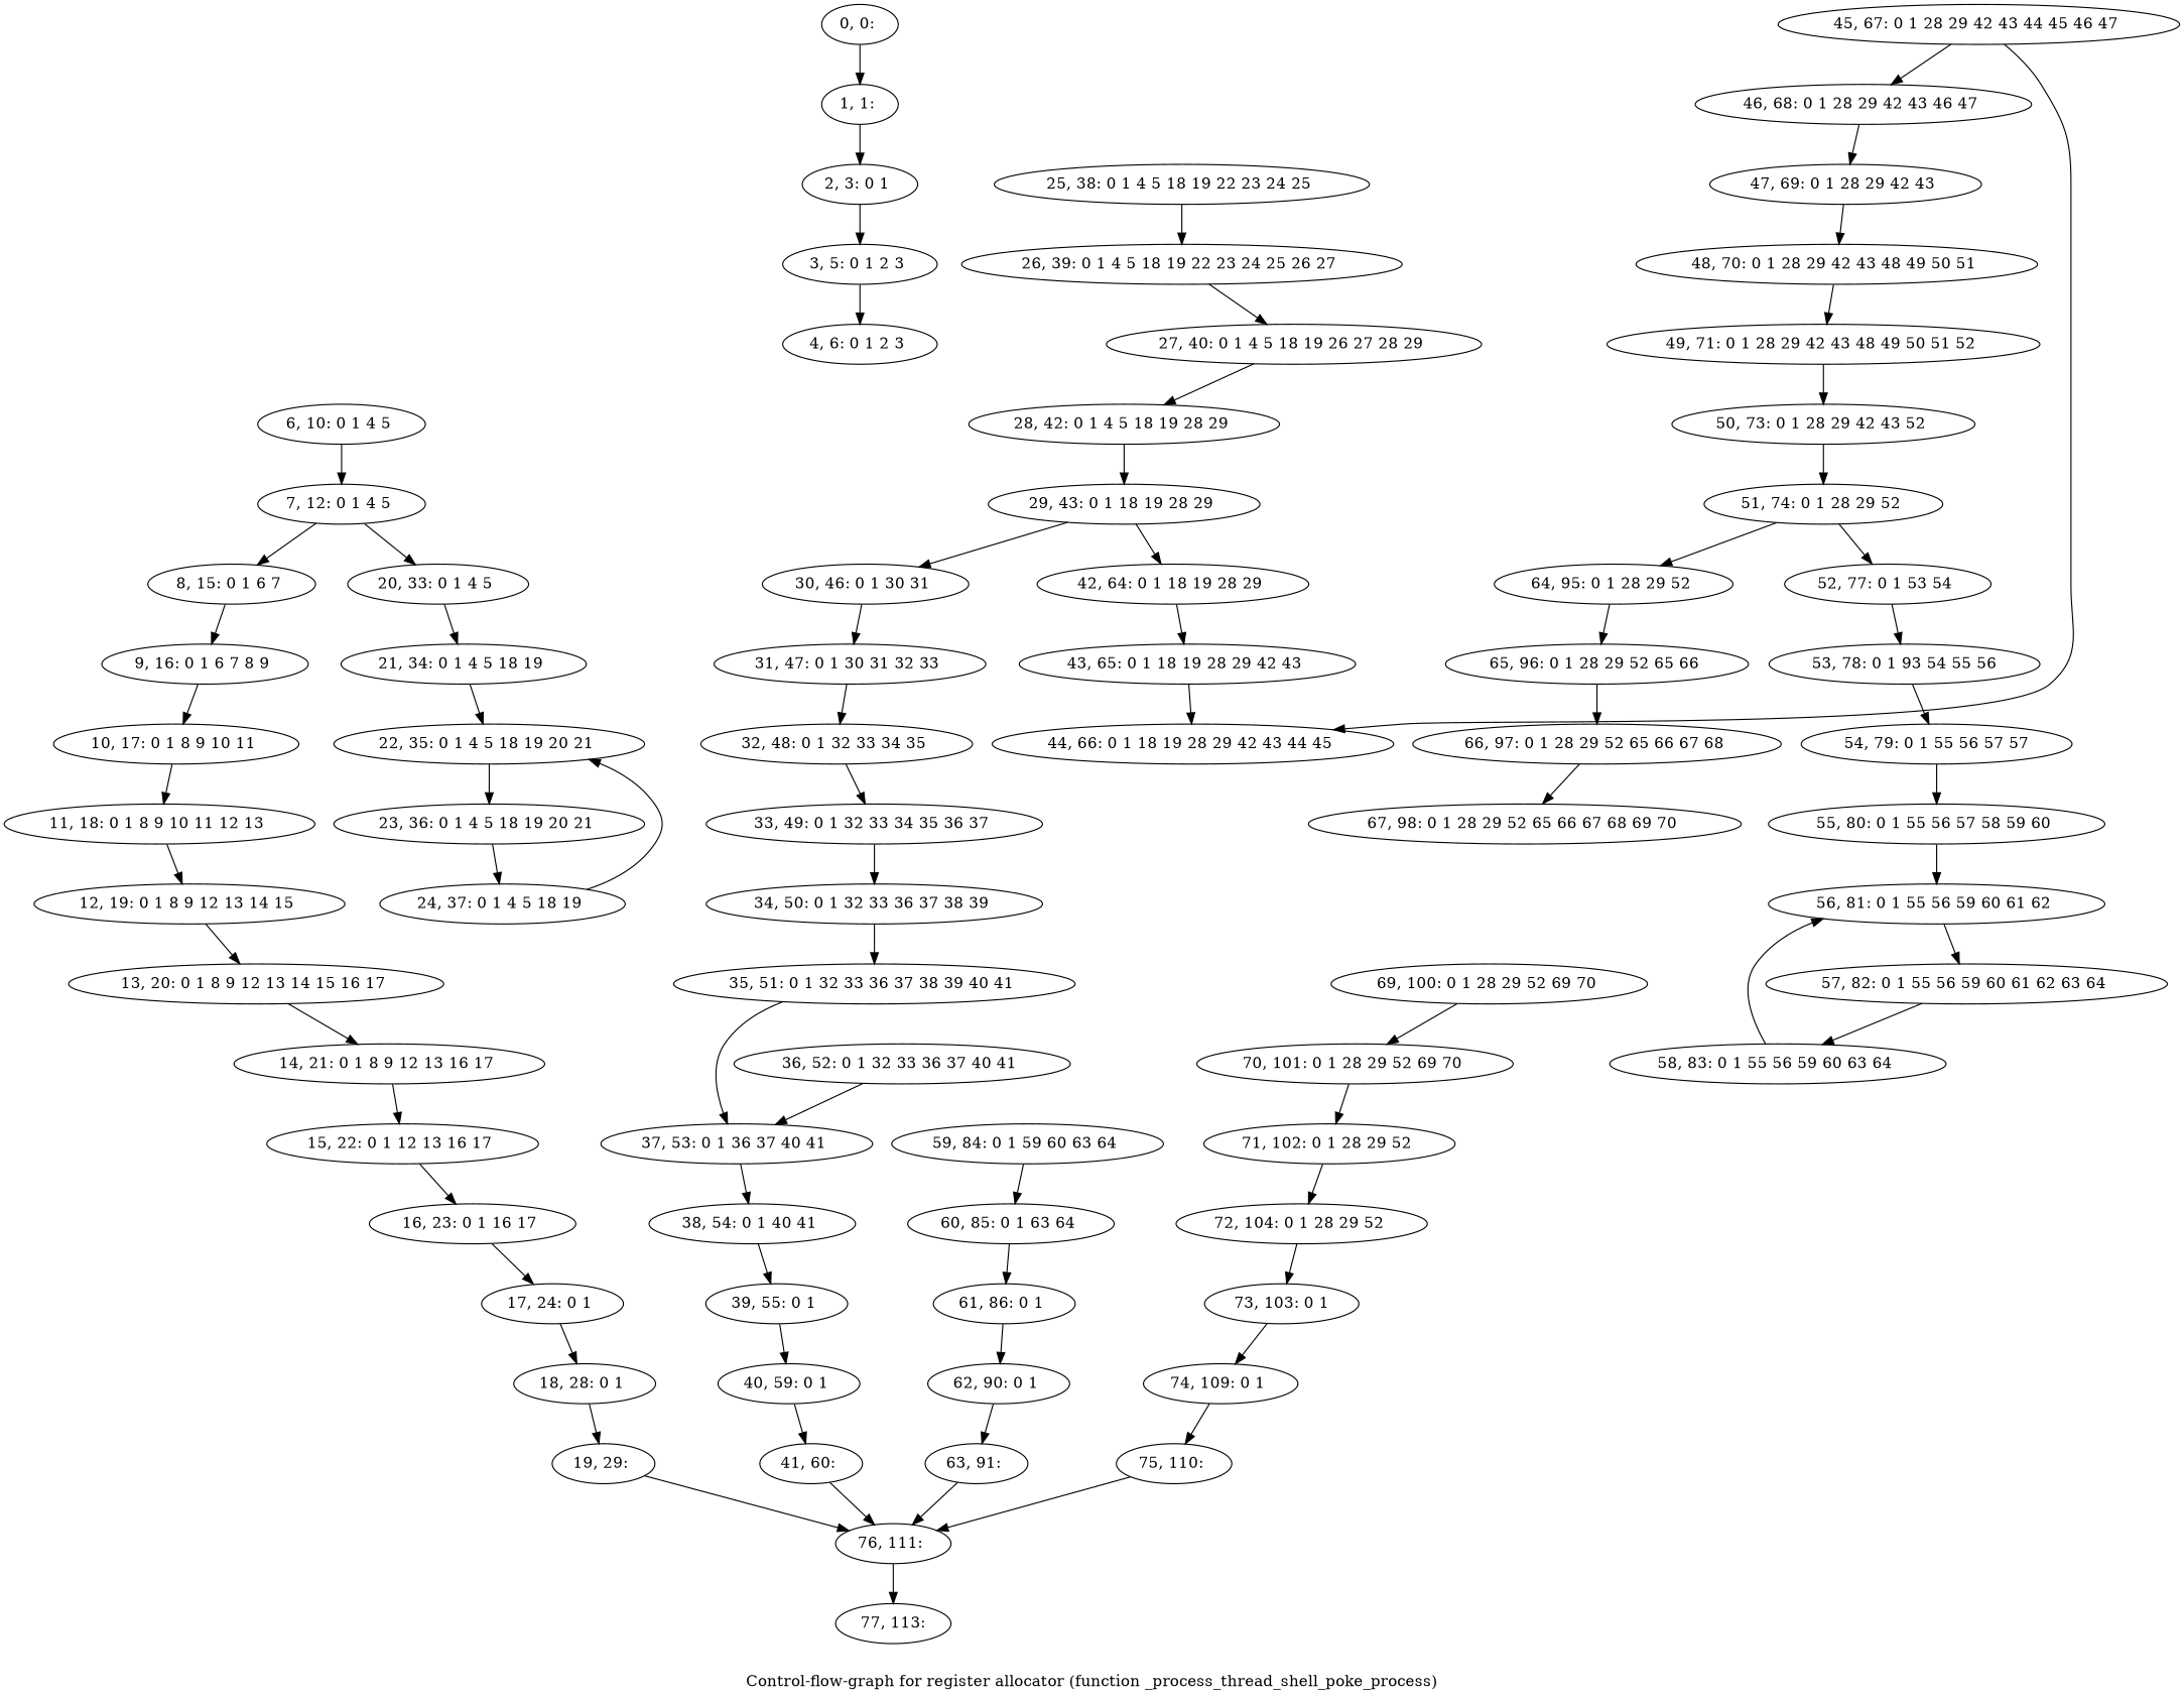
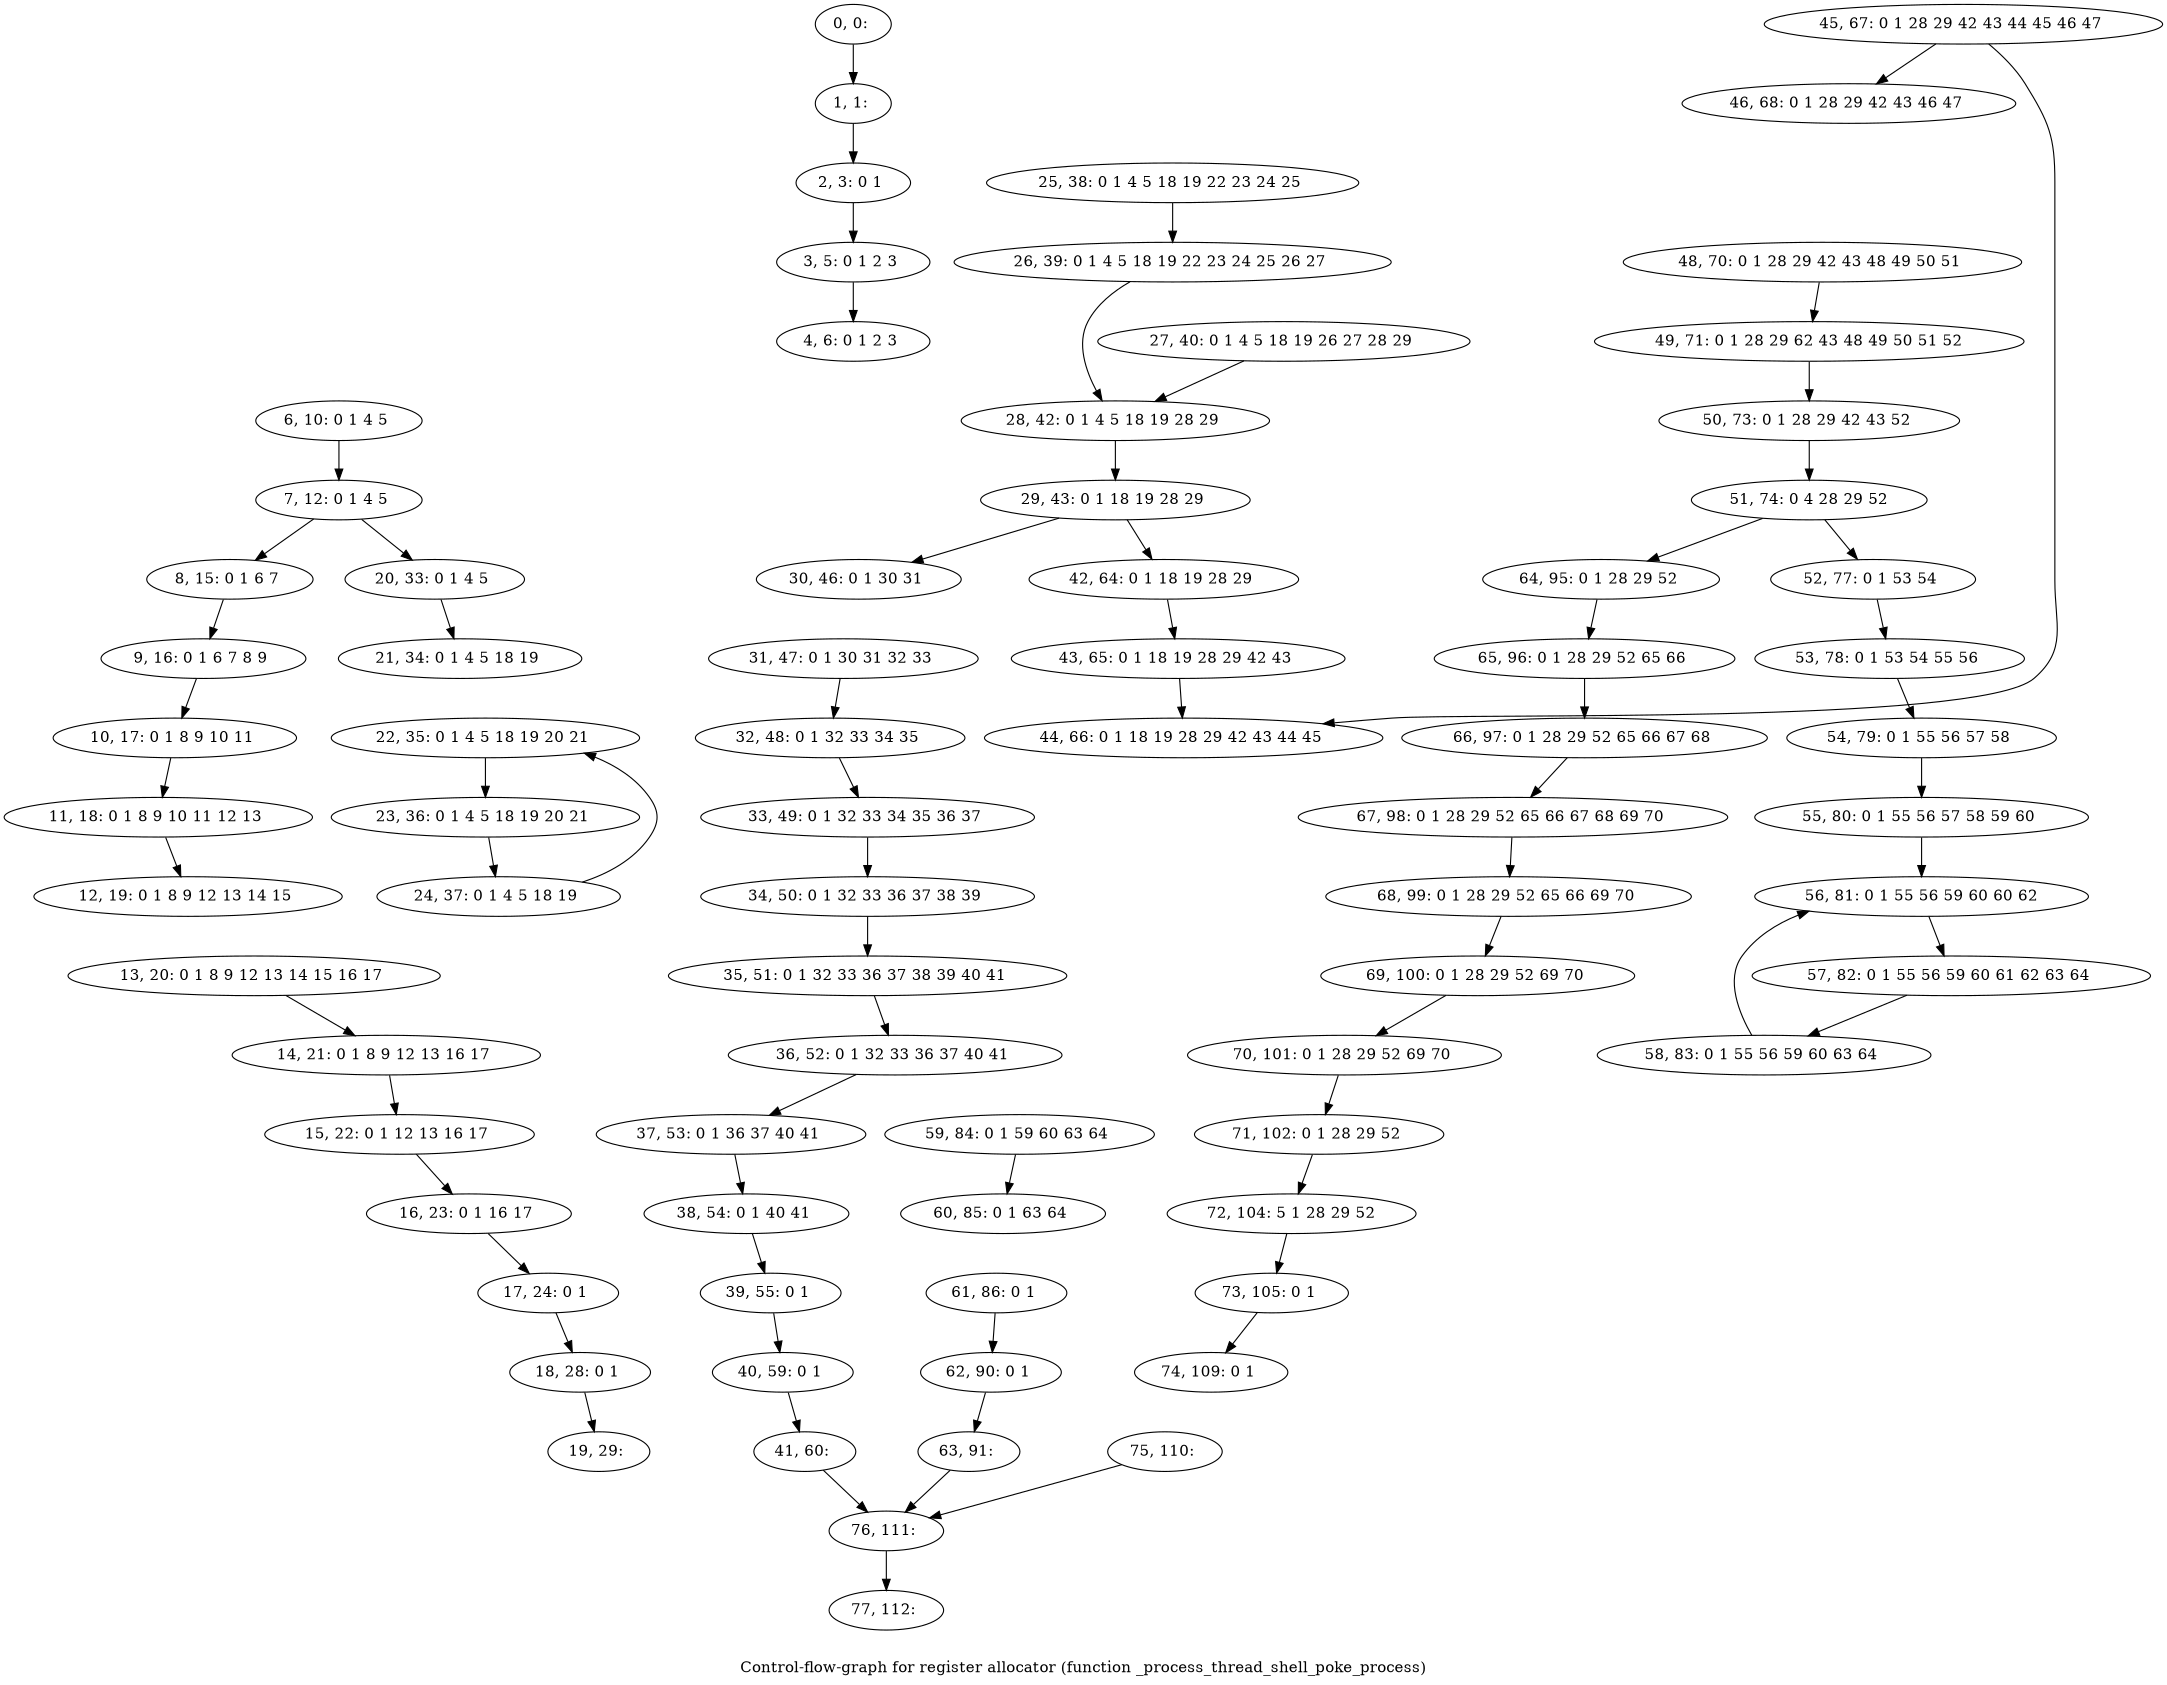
  digraph {
    label="Control-flow-graph for register allocator (function _process_thread_shell_poke_process)"
    n1 [label="0, 0: "]
    n2 [label="1, 1: "]
    n3 [label="2, 3: 0 1 "]
    n4 [label="3, 5: 0 1 2 3 "]
    n5 [label="4, 6: 0 1 2 3 "]
    n6 [label="6, 10: 0 1 4 5 "]
    n7 [label="7, 12: 0 1 4 5 "]
-   n8 [label="73, 103: 0 1"]
+   n8 [label="73, 105: 0 1 "]
    n9 [label="74, 109: 0 1 "]
    n10 [label="8, 15: 0 1 6 7 "]
    n11 [label="20, 33: 0 1 4 5 "]
    n12 [label="9, 16: 0 1 6 7 8 9 "]
    n13 [label="21, 34: 0 1 4 5 18 19 "]
    n14 [label="10, 17: 0 1 8 9 10 11 "]
    n15 [label="11, 18: 0 1 8 9 10 11 12 13 "]
    n16 [label="12, 19: 0 1 8 9 12 13 14 15 "]
    n17 [label="13, 20: 0 1 8 9 12 13 14 15 16 17 "]
    n18 [label="14, 21: 0 1 8 9 12 13 16 17 "]
    n19 [label="15, 22: 0 1 12 13 16 17 "]
    n20 [label="16, 23: 0 1 16 17 "]
    n21 [label="17, 24: 0 1 "]
    n22 [label="18, 28: 0 1 "]
    n23 [label="19, 29: "]
    n24 [label="76, 111: "]
-   n25 [label="77, 113:"]
+   n25 [label="77, 112: "]
    n26 [label="22, 35: 0 1 4 5 18 19 20 21 "]
    n27 [label="23, 36: 0 1 4 5 18 19 20 21 "]
    n28 [label="24, 37: 0 1 4 5 18 19 "]
    n29 [label="25, 38: 0 1 4 5 18 19 22 23 24 25 "]
    n30 [label="26, 39: 0 1 4 5 18 19 22 23 24 25 26 27 "]
    n31 [label="27, 40: 0 1 4 5 18 19 26 27 28 29 "]
    n32 [label="28, 42: 0 1 4 5 18 19 28 29 "]
    n33 [label="29, 43: 0 1 18 19 28 29 "]
    n34 [label="30, 46: 0 1 30 31 "]
    n35 [label="42, 64: 0 1 18 19 28 29 "]
    n36 [label="31, 47: 0 1 30 31 32 33 "]
    n37 [label="43, 65: 0 1 18 19 28 29 42 43 "]
    n38 [label="32, 48: 0 1 32 33 34 35 "]
    n39 [label="33, 49: 0 1 32 33 34 35 36 37 "]
    n40 [label="34, 50: 0 1 32 33 36 37 38 39 "]
    n41 [label="35, 51: 0 1 32 33 36 37 38 39 40 41 "]
    n42 [label="36, 52: 0 1 32 33 36 37 40 41 "]
    n43 [label="37, 53: 0 1 36 37 40 41 "]
    n44 [label="38, 54: 0 1 40 41 "]
    n45 [label="39, 55: 0 1 "]
    n46 [label="40, 59: 0 1 "]
    n47 [label="41, 60: "]
    n48 [label="44, 66: 0 1 18 19 28 29 42 43 44 45 "]
    n49 [label="45, 67: 0 1 28 29 42 43 44 45 46 47 "]
    n50 [label="46, 68: 0 1 28 29 42 43 46 47 "]
-   n51 [label="47, 69: 0 1 28 29 42 43 "]
    n52 [label="48, 70: 0 1 28 29 42 43 48 49 50 51 "]
-   n53 [label="49, 71: 0 1 28 29 42 43 48 49 50 51 52 "]
+   n53 [label="49, 71: 0 1 28 29 62 43 48 49 50 51 52"]
    n54 [label="50, 73: 0 1 28 29 42 43 52 "]
-   n55 [label="51, 74: 0 1 28 29 52 "]
+   n55 [label="51, 74: 0 4 28 29 52"]
    n56 [label="52, 77: 0 1 53 54 "]
    n57 [label="64, 95: 0 1 28 29 52 "]
-   n58 [label="53, 78: 0 1 93 54 55 56"]
+   n58 [label="53, 78: 0 1 53 54 55 56 "]
    n59 [label="65, 96: 0 1 28 29 52 65 66 "]
-   n60 [label="54, 79: 0 1 55 56 57 57"]
+   n60 [label="54, 79: 0 1 55 56 57 58 "]
    n61 [label="55, 80: 0 1 55 56 57 58 59 60 "]
-   n62 [label="56, 81: 0 1 55 56 59 60 61 62 "]
+   n62 [label="56, 81: 0 1 55 56 59 60 60 62"]
    n63 [label="57, 82: 0 1 55 56 59 60 61 62 63 64 "]
    n64 [label="58, 83: 0 1 55 56 59 60 63 64 "]
    n65 [label="59, 84: 0 1 59 60 63 64 "]
    n66 [label="60, 85: 0 1 63 64 "]
    n67 [label="61, 86: 0 1 "]
    n68 [label="62, 90: 0 1 "]
    n69 [label="63, 91: "]
    n70 [label="66, 97: 0 1 28 29 52 65 66 67 68 "]
    n71 [label="67, 98: 0 1 28 29 52 65 66 67 68 69 70 "]
+   n72 [label="68, 99: 0 1 28 29 52 65 66 69 70 "]
    n73 [label="69, 100: 0 1 28 29 52 69 70 "]
    n74 [label="70, 101: 0 1 28 29 52 69 70 "]
    n75 [label="71, 102: 0 1 28 29 52 "]
-   n76 [label="72, 104: 0 1 28 29 52 "]
+   n76 [label="72, 104: 5 1 28 29 52"]
    n77 [label="75, 110: "]
    n1 -> n2
    n2 -> n3
    n3 -> n4
    n4 -> n5
    n6 -> n7
    n7 -> n10
    n7 -> n11
    n8 -> n9
-   n9 -> n77
    n10 -> n12
    n11 -> n13
    n12 -> n14
-   n13 -> n26
    n14 -> n15
    n15 -> n16
-   n16 -> n17
    n17 -> n18
    n18 -> n19
    n19 -> n20
    n20 -> n21
    n21 -> n22
    n22 -> n23
-   n23 -> n24
    n24 -> n25
    n26 -> n27
    n27 -> n28
    n28 -> n26
    n29 -> n30
-   n30 -> n31
+   n30 -> n32
    n31 -> n32
    n32 -> n33
    n33 -> n34
    n33 -> n35
-   n34 -> n36
    n35 -> n37
    n36 -> n38
    n37 -> n48
    n38 -> n39
    n39 -> n40
    n40 -> n41
-   n41 -> n43
+   n41 -> n42
    n42 -> n43
    n43 -> n44
    n44 -> n45
    n45 -> n46
    n46 -> n47
    n47 -> n24
    n49 -> n48
    n49 -> n50
-   n50 -> n51
-   n51 -> n52
    n52 -> n53
    n53 -> n54
    n54 -> n55
    n55 -> n56
    n55 -> n57
    n56 -> n58
    n57 -> n59
    n58 -> n60
    n59 -> n70
    n60 -> n61
    n61 -> n62
    n62 -> n63
    n63 -> n64
    n64 -> n62
    n65 -> n66
-   n66 -> n67
    n67 -> n68
    n68 -> n69
    n69 -> n24
    n70 -> n71
+   n71 -> n72
+   n72 -> n73
    n73 -> n74
    n74 -> n75
    n75 -> n76
    n76 -> n8
    n77 -> n24
  }
